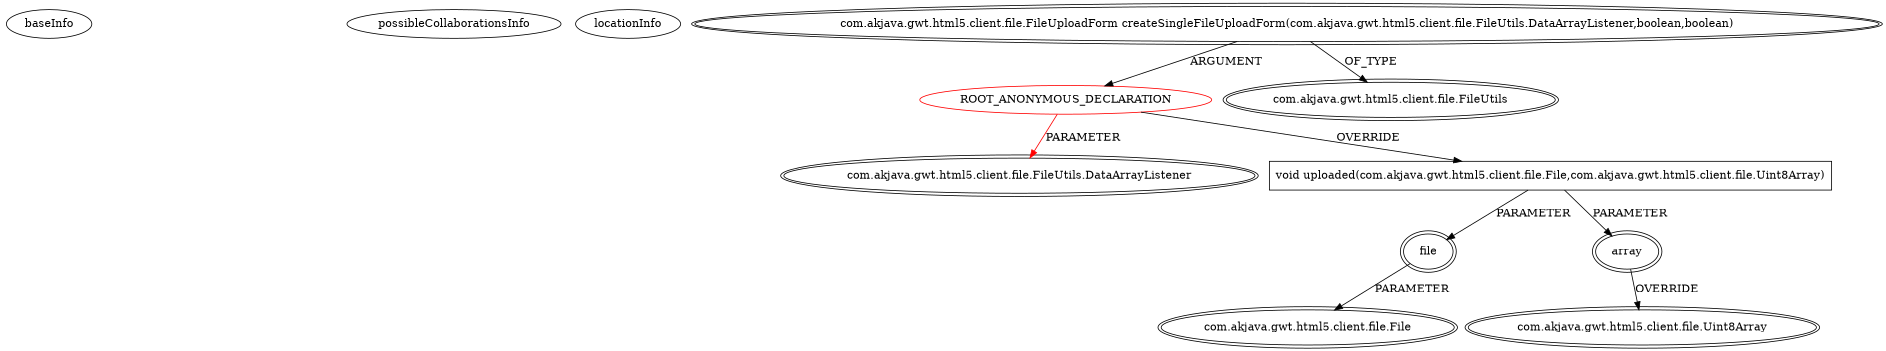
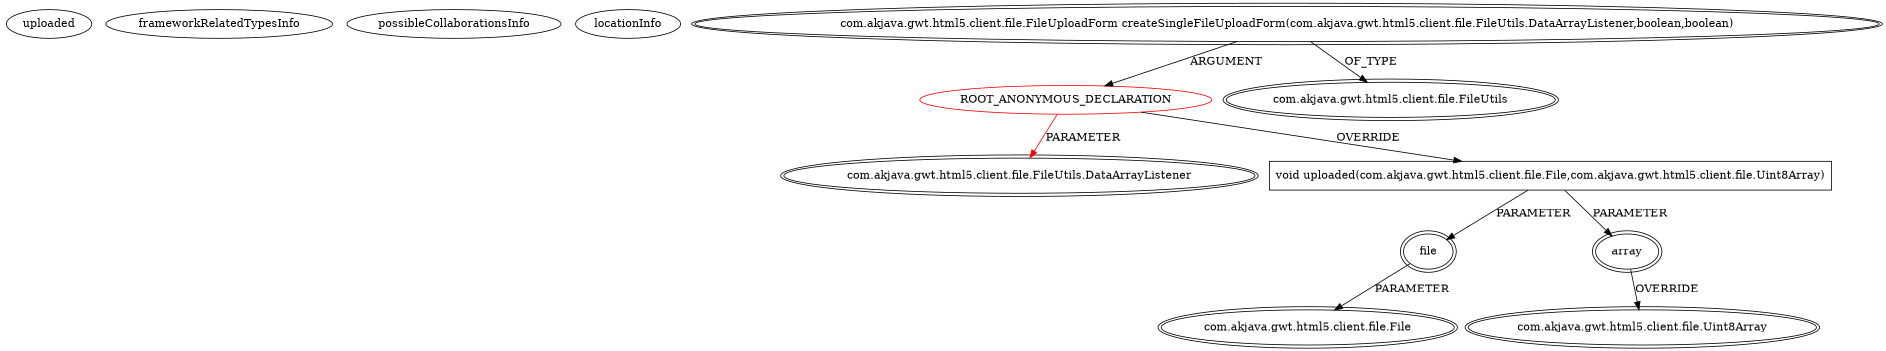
  digraph {
    node [isFrameworkType=true peripheries=2]
-   baseInfo [category=extension_graph graphId=645 isAnonymous=true possibleRelation=false isFrameworkType="" peripheries=""]
+   baseInfo [category=extension_graph graphId=645 isAnonymous=true possibleRelation=false label=uploaded isFrameworkType="" peripheries=""]
+   frameworkRelatedTypesInfo [0="com.akjava.gwt.html5.client.file.FileUtils.DataArrayListener" isFrameworkType="" peripheries=""]
    possibleCollaborationsInfo [isFrameworkType="" peripheries=""]
    locationInfo [contextSignature="void onModuleLoad()" filePath="/akjava-GWTRecorderjs/GWTRecorderjs-master/src/com/akjava/gwt/recorder/client/GWTRecorder.java" graphId=645 projectName="akjava-GWTRecorderjs" isFrameworkType="" peripheries=""]
    n5 [color=red isFrameworkType=false label=ROOT_ANONYMOUS_DECLARATION vertexType=ROOT_ANONYMOUS_DECLARATION peripheries=""]
    n6 [label="com.akjava.gwt.html5.client.file.FileUtils.DataArrayListener" vertexType=FRAMEWORK_INTERFACE_TYPE]
    n7 [isFrameworkType=false label="void uploaded(com.akjava.gwt.html5.client.file.File,com.akjava.gwt.html5.client.file.Uint8Array)" shape=box vertexType=OVERRIDING_METHOD_DECLARATION peripheries=""]
    n8 [label=file vertexType=PARAMETER_DECLARATION]
    n9 [label=array vertexType=PARAMETER_DECLARATION]
    n10 [label="com.akjava.gwt.html5.client.file.FileUploadForm createSingleFileUploadForm(com.akjava.gwt.html5.client.file.FileUtils.DataArrayListener,boolean,boolean)" vertexType=OUTSIDE_CALL]
    n11 [label="com.akjava.gwt.html5.client.file.FileUtils" vertexType=FRAMEWORK_CLASS_TYPE]
    n12 [label="com.akjava.gwt.html5.client.file.File" vertexType=FRAMEWORK_CLASS_TYPE]
    n13 [label="com.akjava.gwt.html5.client.file.Uint8Array" vertexType=FRAMEWORK_CLASS_TYPE]
    n5 -> n6 [color=red label=PARAMETER]
    n5 -> n7 [label=OVERRIDE]
    n7 -> n8 [label=PARAMETER]
    n7 -> n9 [label=PARAMETER]
    n8 -> n12 [label=PARAMETER]
    n9 -> n13 [label=OVERRIDE]
    n10 -> n5 [label=ARGUMENT]
    n10 -> n11 [label=OF_TYPE]
  }
